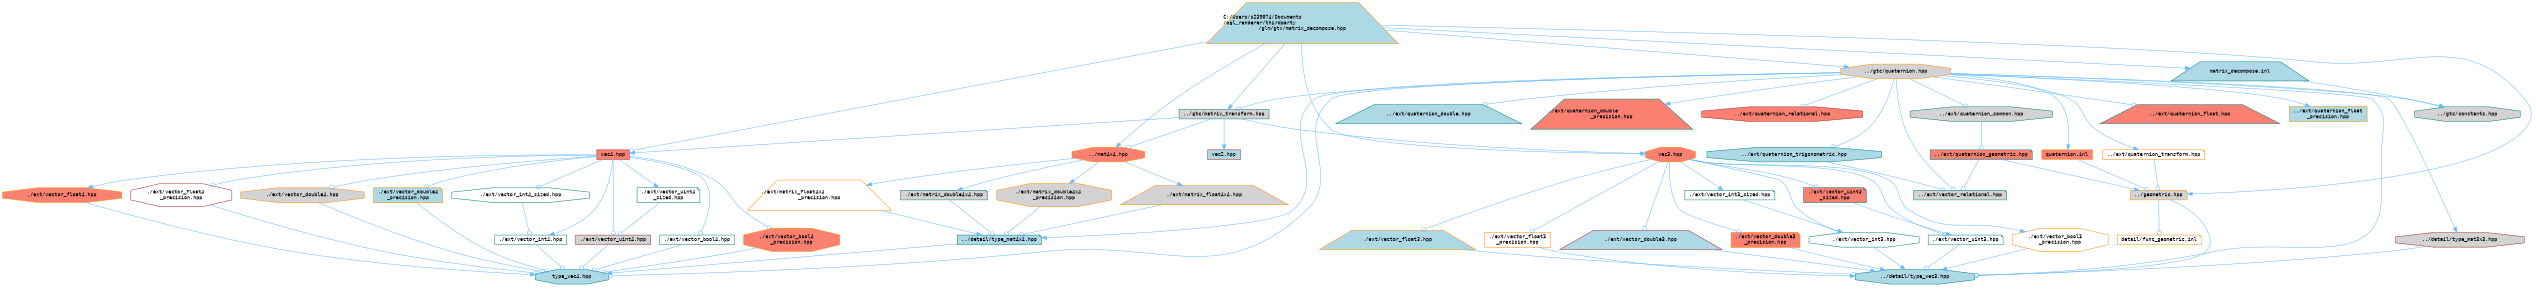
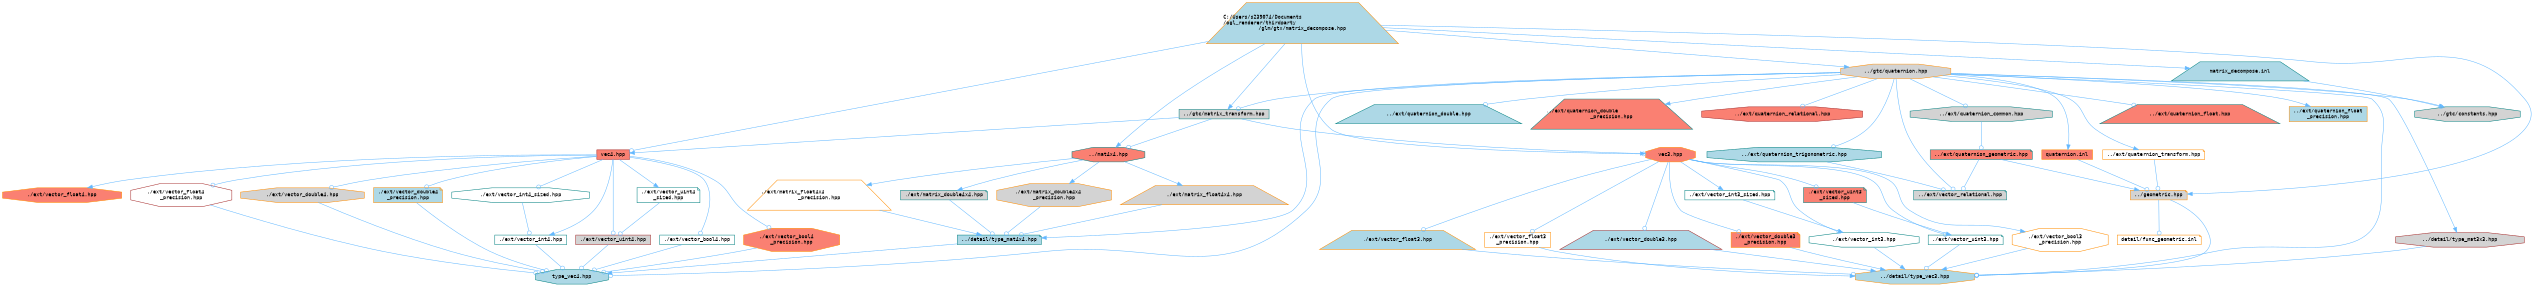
  digraph {
    node [color=teal fillcolor=white fontname=Terminal fontsize=10 shape=octagon style=filled]
    edge [arrowhead=odot color=steelblue1 fontname=Terminal fontsize=10 labelfontname=Helvetica labelfontsize=10 style=solid]
    n1 [color=darkorange fillcolor=lightblue fontcolor=black height=0.2 label="C:/Users/s239074/Documents\l/ogl_renderer/thirdparty\l/glm/gtx/matrix_decompose.hpp" shape=trapezium width=0.4]
-   n2 [color=darkorange fillcolor=salmon height=0.2 label="../mat4x4.hpp" width=0.4]
+   n2 [fillcolor=salmon height=0.2 label="../mat4x4.hpp" width=0.4]
    n3 [color=darkorange fillcolor=salmon height=0.2 label="vec3.hpp" width=0.4]
    n4 [color=brown fillcolor=salmon height=0.2 label="vec4.hpp" shape=box width=0.4]
    n5 [color=darkorange fillcolor=lightgrey height=0.2 label="../geometric.hpp" shape=note width=0.4]
    n6 [color=darkorange fillcolor=lightgrey height=0.2 label="../gtc/quaternion.hpp" width=0.4]
    n7 [fillcolor=lightgrey height=0.2 label="../gtc/matrix_transform.hpp" shape=box width=0.4]
    n8 [fillcolor=lightblue height=0.2 label="matrix_decompose.inl" shape=trapezium width=0.4]
    n9 [fillcolor=lightgrey height=0.2 label="./ext/matrix_double4x4.hpp" shape=note width=0.4]
    n10 [color=darkorange fillcolor=lightgrey height=0.2 label="./ext/matrix_double4x4\l_precision.hpp" width=0.4]
    n11 [color=darkorange fillcolor=lightgrey height=0.2 label="./ext/matrix_float4x4.hpp" shape=trapezium width=0.4]
    n12 [color=darkorange height=0.2 label="./ext/matrix_float4x4\l_precision.hpp" shape=trapezium width=0.4]
    n13 [color=darkorange height=0.2 label="./ext/vector_bool3\l_precision.hpp" width=0.4]
    n14 [color=darkorange fillcolor=lightblue height=0.2 label="./ext/vector_float3.hpp" shape=trapezium width=0.4]
    n15 [color=darkorange height=0.2 label="./ext/vector_float3\l_precision.hpp" shape=box width=0.4]
    n16 [color=brown fillcolor=lightblue height=0.2 label="./ext/vector_double3.hpp" shape=trapezium width=0.4]
    n17 [color=darkorange fillcolor=salmon height=0.2 label="./ext/vector_double3\l_precision.hpp" shape=note width=0.4]
    n18 [height=0.2 label="./ext/vector_int3.hpp" width=0.4]
    n19 [height=0.2 label="./ext/vector_int3_sized.hpp" shape=note width=0.4]
    n20 [height=0.2 label="./ext/vector_uint3.hpp" shape=note width=0.4]
    n21 [fillcolor=salmon height=0.2 label="./ext/vector_uint3\l_sized.hpp" shape=note width=0.4]
    n22 [height=0.2 label="./ext/vector_bool4.hpp" shape=box width=0.4]
    n23 [color=darkorange fillcolor=salmon height=0.2 label="./ext/vector_bool4\l_precision.hpp" width=0.4]
    n24 [color=darkorange fillcolor=salmon height=0.2 label="./ext/vector_float4.hpp" width=0.4]
    n25 [color=brown height=0.2 label="./ext/vector_float4\l_precision.hpp" width=0.4]
    n26 [color=darkorange fillcolor=lightgrey height=0.2 label="./ext/vector_double4.hpp" width=0.4]
    n27 [color=darkorange fillcolor=lightblue height=0.2 label="./ext/vector_double4\l_precision.hpp" shape=note width=0.4]
    n28 [height=0.2 label="./ext/vector_int4.hpp" shape=box width=0.4]
    n29 [height=0.2 label="./ext/vector_int4_sized.hpp" width=0.4]
    n30 [color=brown fillcolor=lightgrey height=0.2 label="./ext/vector_uint4.hpp" shape=box width=0.4]
    n31 [height=0.2 label="./ext/vector_uint4\l_sized.hpp" shape=note width=0.4]
-   n32 [fillcolor=lightblue height=0.2 label="../detail/type_vec3.hpp" width=0.4]
+   n32 [color=darkorange fillcolor=lightblue height=0.2 label="../detail/type_vec3.hpp" width=0.4]
    n33 [color=darkorange height=0.2 label="detail/func_geometric.inl" shape=note width=0.4]
    n34 [fillcolor=lightblue height=0.2 label="../detail/type_mat4x4.hpp" shape=note width=0.4]
    n35 [fillcolor=lightblue height=0.2 label="type_vec4.hpp" width=0.4]
    n36 [fillcolor=lightgrey height=0.2 label="../gtc/constants.hpp" width=0.4]
    n37 [fillcolor=lightgrey height=0.2 label="../ext/vector_relational.hpp" shape=note width=0.4]
    n38 [fillcolor=lightgrey height=0.2 label="../ext/quaternion_common.hpp" width=0.4]
    n39 [fillcolor=salmon height=0.2 label="../ext/quaternion_float.hpp" shape=trapezium width=0.4]
    n40 [color=darkorange fillcolor=lightblue height=0.2 label="../ext/quaternion_float\l_precision.hpp" shape=box width=0.4]
    n41 [fillcolor=lightblue height=0.2 label="../ext/quaternion_double.hpp" shape=trapezium width=0.4]
    n42 [fillcolor=salmon height=0.2 label="../ext/quaternion_double\l_precision.hpp" shape=trapezium width=0.4]
    n43 [color=brown fillcolor=salmon height=0.2 label="../ext/quaternion_relational.hpp" width=0.4]
    n44 [fillcolor=lightblue height=0.2 label="../ext/quaternion_trigonometric.hpp" width=0.4]
    n45 [color=darkorange height=0.2 label="../ext/quaternion_transform.hpp" shape=note width=0.4]
    n46 [color=brown fillcolor=lightgrey height=0.2 label="../detail/type_mat3x3.hpp" width=0.4]
    n47 [color=darkorange fillcolor=salmon height=0.2 label="quaternion.inl" shape=box width=0.4]
-   n48 [color=brown fillcolor=lightblue height=0.2 label="vec2.hpp" shape=box width=0.4]
    n49 [fillcolor=salmon height=0.2 label="../ext/quaternion_geometric.hpp" shape=note width=0.4]
    n1 -> n2 [arrowhead=normal]
    n1 -> n3
    n1 -> n4
    n1 -> n5 [arrowhead=normal]
    n1 -> n6 [arrowhead=normal]
    n1 -> n7 [arrowhead=normal]
    n1 -> n8 [arrowhead=normal]
    n2 -> n9 [arrowhead=normal]
    n2 -> n10 [arrowhead=normal]
    n2 -> n11 [arrowhead=normal]
    n2 -> n12 [arrowhead=normal]
    n3 -> n13 [arrowhead=normal]
    n3 -> n14
    n3 -> n15
    n3 -> n16
    n3 -> n17
    n3 -> n18
    n3 -> n19 [arrowhead=normal]
    n3 -> n20
    n3 -> n21
    n4 -> n22
    n4 -> n23
    n4 -> n24 [arrowhead=normal]
    n4 -> n25
    n4 -> n26
    n4 -> n27
    n4 -> n28 [arrowhead=normal]
    n4 -> n29
    n4 -> n30
    n4 -> n31 [arrowhead=normal]
    n5 -> n32
    n5 -> n33
    n6 -> n7
    n6 -> n32
    n6 -> n34 [arrowhead=normal]
    n6 -> n35
    n6 -> n36 [arrowhead=normal]
    n6 -> n37
    n6 -> n38
    n6 -> n39
    n6 -> n40 [arrowhead=normal]
    n6 -> n41
    n6 -> n42 [arrowhead=normal]
    n6 -> n43
    n6 -> n44
    n6 -> n45 [arrowhead=normal]
    n6 -> n46 [arrowhead=normal]
    n6 -> n47 [arrowhead=normal]
    n7 -> n2
    n7 -> n3 [arrowhead=normal]
    n7 -> n4 [arrowhead=normal]
-   n7 -> n48 [arrowhead=normal]
    n8 -> n36
    n9 -> n34
    n10 -> n34
    n11 -> n34
    n12 -> n34 [arrowhead=normal]
    n13 -> n32 [arrowhead=normal]
    n14 -> n32
    n15 -> n32 [arrowhead=normal]
    n16 -> n32 [arrowhead=normal]
    n17 -> n32 [arrowhead=normal]
    n18 -> n32 [arrowhead=normal]
    n19 -> n18 [arrowhead=normal]
    n20 -> n32
    n21 -> n20 [arrowhead=normal]
    n22 -> n35
    n23 -> n35
-   n24 -> n35 [arrowhead=normal]
    n25 -> n35
    n26 -> n35
    n27 -> n35
    n28 -> n35
    n29 -> n28
    n30 -> n35
    n31 -> n30
    n34 -> n35 [arrowhead=normal]
    n38 -> n49
    n44 -> n37
    n45 -> n5
    n46 -> n32
    n47 -> n5
    n49 -> n5 [arrowhead=normal]
    n49 -> n37
  }
